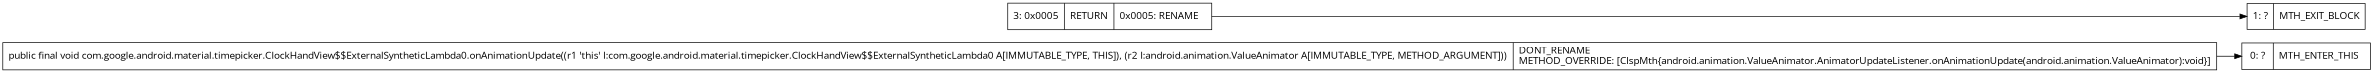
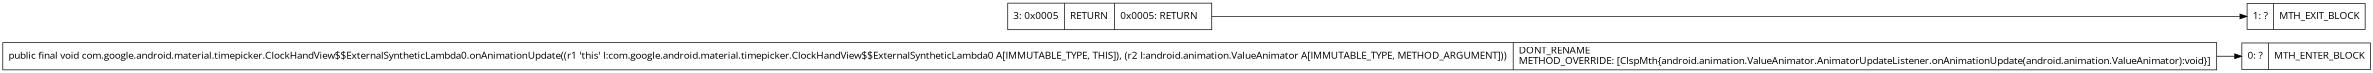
  digraph {
    fontname="Open Sans"
    rankdir=LR
    node [fontname="Open Sans" shape=record]
    edge [fontname="Open Sans" style=solid]
-   n1 [label="{0\:\ ?|MTH_ENTER_THIS\l}"]
-   n2 [label="{3\:\ 0x0005|RETURN\l|0x0005: RENAME   \l}"]
+   n1 [label="{0\:\ ?|MTH_ENTER_BLOCK\l}"]
+   n2 [label="{3\:\ 0x0005|RETURN\l|0x0005: RETURN   \l}"]
    n3 [label="{1\:\ ?|MTH_EXIT_BLOCK\l}"]
    n4 [label="{public final void com.google.android.material.timepicker.ClockHandView$$ExternalSyntheticLambda0.onAnimationUpdate((r1 'this' I:com.google.android.material.timepicker.ClockHandView$$ExternalSyntheticLambda0 A[IMMUTABLE_TYPE, THIS]), (r2 I:android.animation.ValueAnimator A[IMMUTABLE_TYPE, METHOD_ARGUMENT]))  | DONT_RENAME\lMETHOD_OVERRIDE: [ClspMth\{android.animation.ValueAnimator.AnimatorUpdateListener.onAnimationUpdate(android.animation.ValueAnimator):void\}]\l}"]
    n2 -> n3
    n4 -> n1
  }
